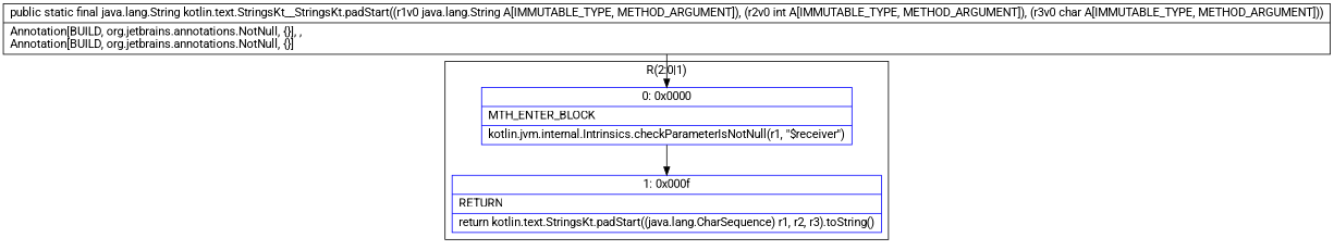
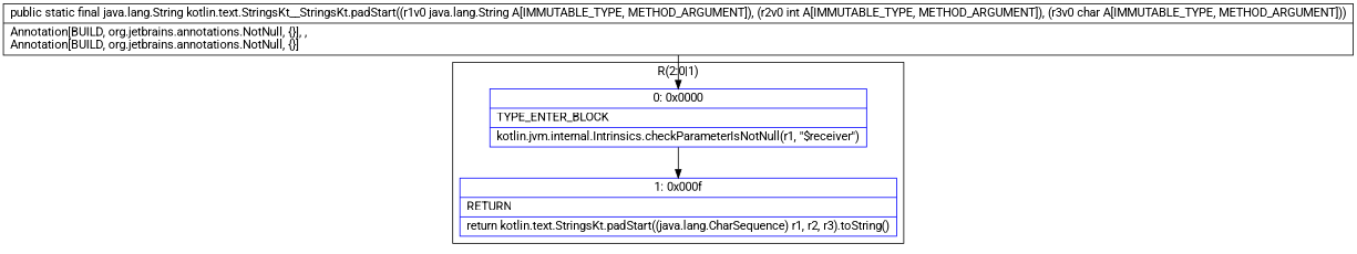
  digraph {
    fontname=Roboto
    node [color=blue shape=record fontname=Roboto]
    edge [fontname=Roboto]
-   n1 [label="{0\:\ 0x0000|MTH_ENTER_BLOCK\l|kotlin.jvm.internal.Intrinsics.checkParameterIsNotNull(r1, \"$receiver\")\l}"]
+   n1 [label="{0\:\ 0x0000|TYPE_ENTER_BLOCK\l|kotlin.jvm.internal.Intrinsics.checkParameterIsNotNull(r1, \"$receiver\")\l}"]
    n2 [label="{1\:\ 0x000f|RETURN\l|return kotlin.text.StringsKt.padStart((java.lang.CharSequence) r1, r2, r3).toString()\l}"]
    n3 [label="{public static final java.lang.String kotlin.text.StringsKt__StringsKt.padStart((r1v0 java.lang.String A[IMMUTABLE_TYPE, METHOD_ARGUMENT]), (r2v0 int A[IMMUTABLE_TYPE, METHOD_ARGUMENT]), (r3v0 char A[IMMUTABLE_TYPE, METHOD_ARGUMENT]))  | Annotation[BUILD, org.jetbrains.annotations.NotNull, \{\}], , \lAnnotation[BUILD, org.jetbrains.annotations.NotNull, \{\}]\l}" color=""]
    subgraph cluster_1 {
      label="R(2:0|1)"
      n1
      n2
    }
    n1 -> n2
    n3 -> n1
  }
